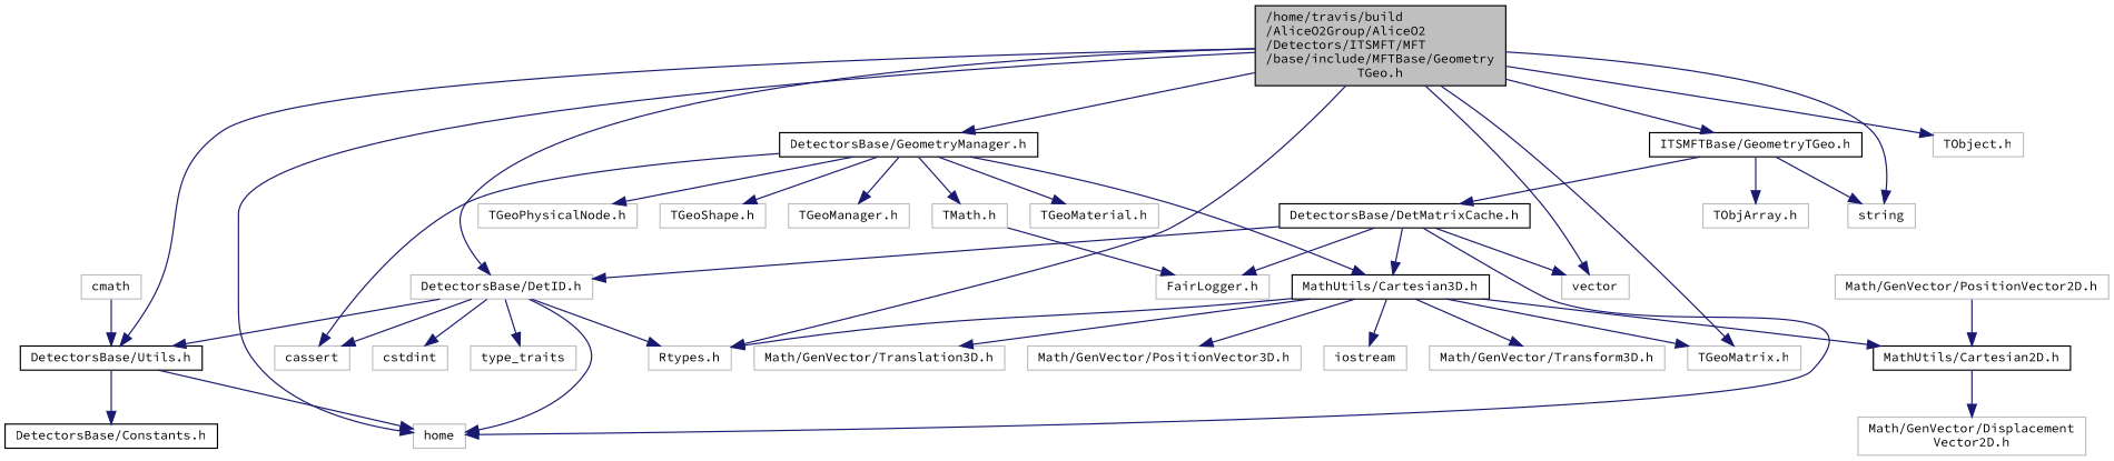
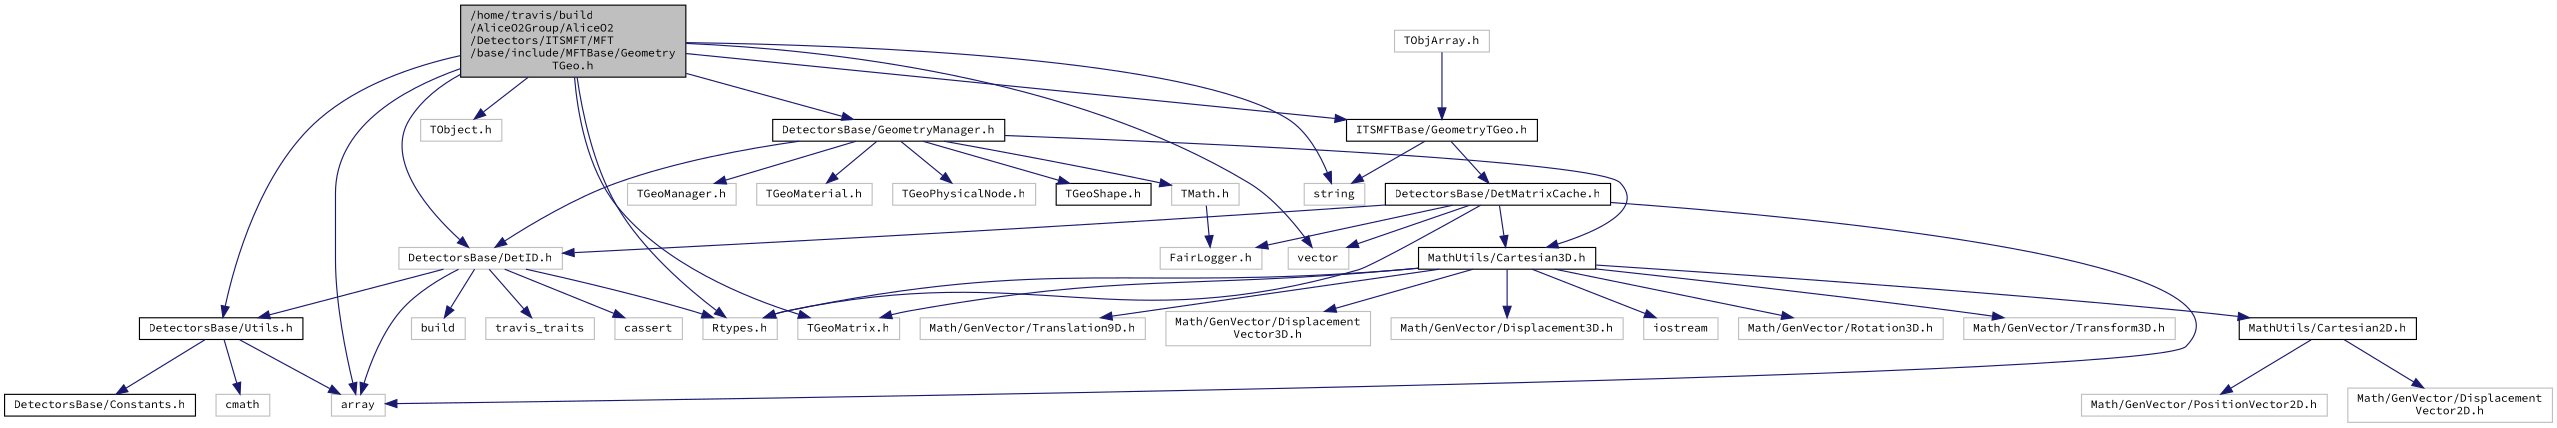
  digraph {
    fontname="Source Code Pro"
    node [color=grey75 fontname="Source Code Pro" fontsize=10 shape=record]
    edge [color=midnightblue fontname="Source Code Pro" fontsize=10 labelfontname=Helvetica labelfontsize=10 style=solid]
    n1 [color=black fillcolor=grey75 fontcolor=black height=0.2 label="/home/travis/build\l/AliceO2Group/AliceO2\l/Detectors/ITSMFT/MFT\l/base/include/MFTBase/Geometry\lTGeo.h" style=filled width=0.4]
    n2 [height=0.2 label=vector width=0.4]
-   n3 [height=0.2 label=home width=0.4]
+   n3 [height=0.2 label=array width=0.4]
    n4 [height=0.2 label=string width=0.4]
    n5 [height=0.2 label="TGeoMatrix.h" width=0.4]
    n6 [height=0.2 label="TObject.h" width=0.4]
    n7 [height=0.2 label="DetectorsBase/DetID.h" width=0.4]
    n8 [height=0.2 label="Rtypes.h" width=0.4]
    n9 [color=black height=0.2 label="DetectorsBase/Utils.h" width=0.4]
    n10 [color=black height=0.2 label="DetectorsBase/GeometryManager.h" width=0.4]
    n11 [color=black height=0.2 label="ITSMFTBase/GeometryTGeo.h" width=0.4]
-   n12 [height=0.2 label=cstdint width=0.4]
-   n13 [height=0.2 label=type_traits width=0.4]
+   n12 [height=0.2 label=build width=0.4]
+   n13 [height=0.2 label=travis_traits width=0.4]
    n14 [height=0.2 label=cassert width=0.4]
    n15 [color=black height=0.2 label="DetectorsBase/Constants.h" width=0.4]
    n16 [height=0.2 label=cmath width=0.4]
    n17 [height=0.2 label="TGeoManager.h" width=0.4]
    n18 [height=0.2 label="TGeoMaterial.h" width=0.4]
    n19 [height=0.2 label="TGeoPhysicalNode.h" width=0.4]
-   n20 [height=0.2 label="TGeoShape.h" width=0.4]
+   n20 [color=black height=0.2 label="TGeoShape.h" width=0.4]
    n21 [height=0.2 label="TMath.h" width=0.4]
    n22 [color=black height=0.2 label="MathUtils/Cartesian3D.h" width=0.4]
    n23 [color=black height=0.2 label="DetectorsBase/DetMatrixCache.h" width=0.4]
    n24 [height=0.2 label="TObjArray.h" width=0.4]
    n25 [height=0.2 label="FairLogger.h" width=0.4]
+   n26 [height=0.2 label="Math/GenVector/Rotation3D.h" width=0.4]
    n27 [height=0.2 label="Math/GenVector/Transform3D.h" width=0.4]
-   n28 [height=0.2 label="Math/GenVector/Translation3D.h" width=0.4]
-   n30 [height=0.2 label="Math/GenVector/PositionVector3D.h" width=0.4]
+   n28 [height=0.2 label="Math/GenVector/Translation9D.h" width=0.4]
+   n29 [height=0.2 label="Math/GenVector/Displacement\lVector3D.h" width=0.4]
+   n30 [height=0.2 label="Math/GenVector/Displacement3D.h" width=0.4]
    n31 [color=black height=0.2 label="MathUtils/Cartesian2D.h" width=0.4]
    n32 [height=0.2 label=iostream width=0.4]
    n33 [height=0.2 label="Math/GenVector/Displacement\lVector2D.h" width=0.4]
    n34 [height=0.2 label="Math/GenVector/PositionVector2D.h" width=0.4]
    n1 -> n2
    n1 -> n3
    n1 -> n4
    n1 -> n5
    n1 -> n6
    n1 -> n7
    n1 -> n8
    n1 -> n9
    n1 -> n10
    n1 -> n11
    n7 -> n3
    n7 -> n8
    n7 -> n9
    n7 -> n12
    n7 -> n13
    n7 -> n14
    n9 -> n3
    n9 -> n15
-   n16 -> n9
-   n10 -> n14
+   n9 -> n16
+   n10 -> n7
    n10 -> n17
    n10 -> n18
    n10 -> n19
    n10 -> n20
    n10 -> n21
    n10 -> n22
    n11 -> n4
    n11 -> n23
-   n11 -> n24
+   n24 -> n11
    n21 -> n25
    n22 -> n5
    n22 -> n8
+   n22 -> n26
    n22 -> n27
    n22 -> n28
+   n22 -> n29
    n22 -> n30
    n22 -> n31
    n22 -> n32
    n23 -> n2
    n23 -> n3
    n23 -> n7
+   n23 -> n8
    n23 -> n22
    n23 -> n25
    n31 -> n33
-   n34 -> n31
+   n31 -> n34
  }
